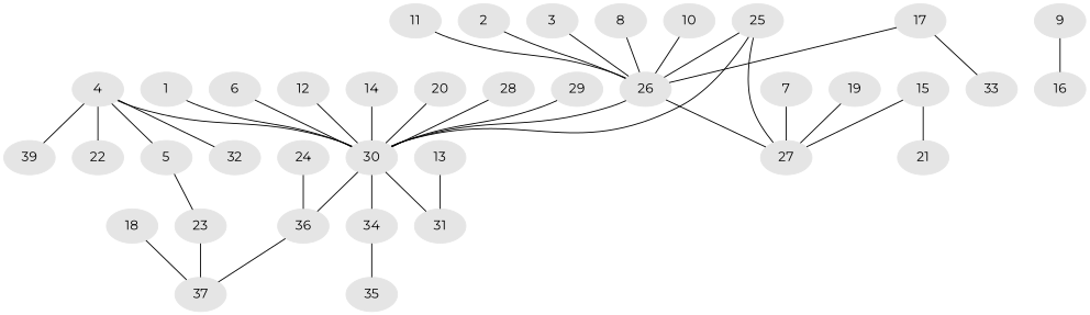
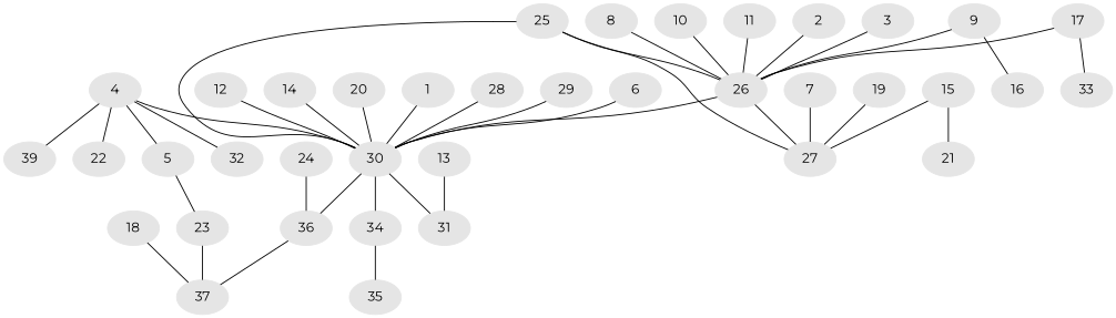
  graph {
    fontname=Montserrat
    node [color=gray90 fontname=Montserrat style=filled]
    edge [fontname=Montserrat weight=1.0]
    1
    30
    36
    31
    34
    2
    26
    27
    3
    4
    5
    22
    32
    39
    23
    37
    6
    7
    8
    9
    16
    10
    11
    12
    13
    14
    15
    21
    17
    33
    18
    19
    20
    24
    25
    28
    29
    35
    1 -- 30
    30 -- 36
    30 -- 31
    30 -- 34
    36 -- 37
    34 -- 35
    2 -- 26
    26 -- 30
    26 -- 27
    3 -- 26
    4 -- 30
    4 -- 5
    4 -- 22
    4 -- 32
    4 -- 39
    5 -- 23
    23 -- 37
    6 -- 30
    7 -- 27
    8 -- 26
+   9 -- 26
    9 -- 16
    10 -- 26
    11 -- 26
    12 -- 30
    13 -- 31
    14 -- 30
    15 -- 27
    15 -- 21
    17 -- 26
    17 -- 33
    18 -- 37
    19 -- 27
    20 -- 30
    24 -- 36
    25 -- 30
    25 -- 26
    25 -- 27
    28 -- 30
    29 -- 30
  }
